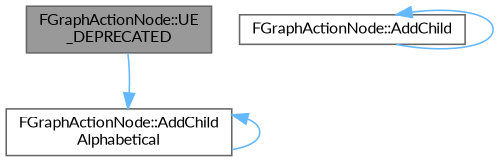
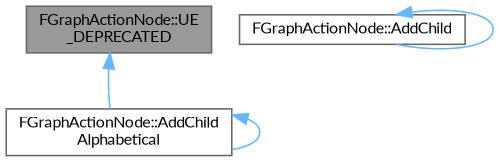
  digraph {
    fontname=Lato
    rankdir=TB
    node [color=grey40 fillcolor=white fontname=Lato fontsize=10 shape=box style=filled]
    edge [color=steelblue1 dir=back fontname=Lato fontsize=10 labelfontname=Helvetica labelfontsize=10 style=solid]
    n1 [color=gray40 fillcolor=grey60 fontcolor=black height=0.2 label="FGraphActionNode::UE\l_DEPRECATED" width=0.4]
    n2 [height=0.2 label="FGraphActionNode::AddChild\lAlphabetical" width=0.4]
    n3 [height=0.2 label="FGraphActionNode::AddChild" width=0.4]
-   n2 -> n1
+   n1 -> n2
    n2 -> n2
    n3 -> n3
  }
